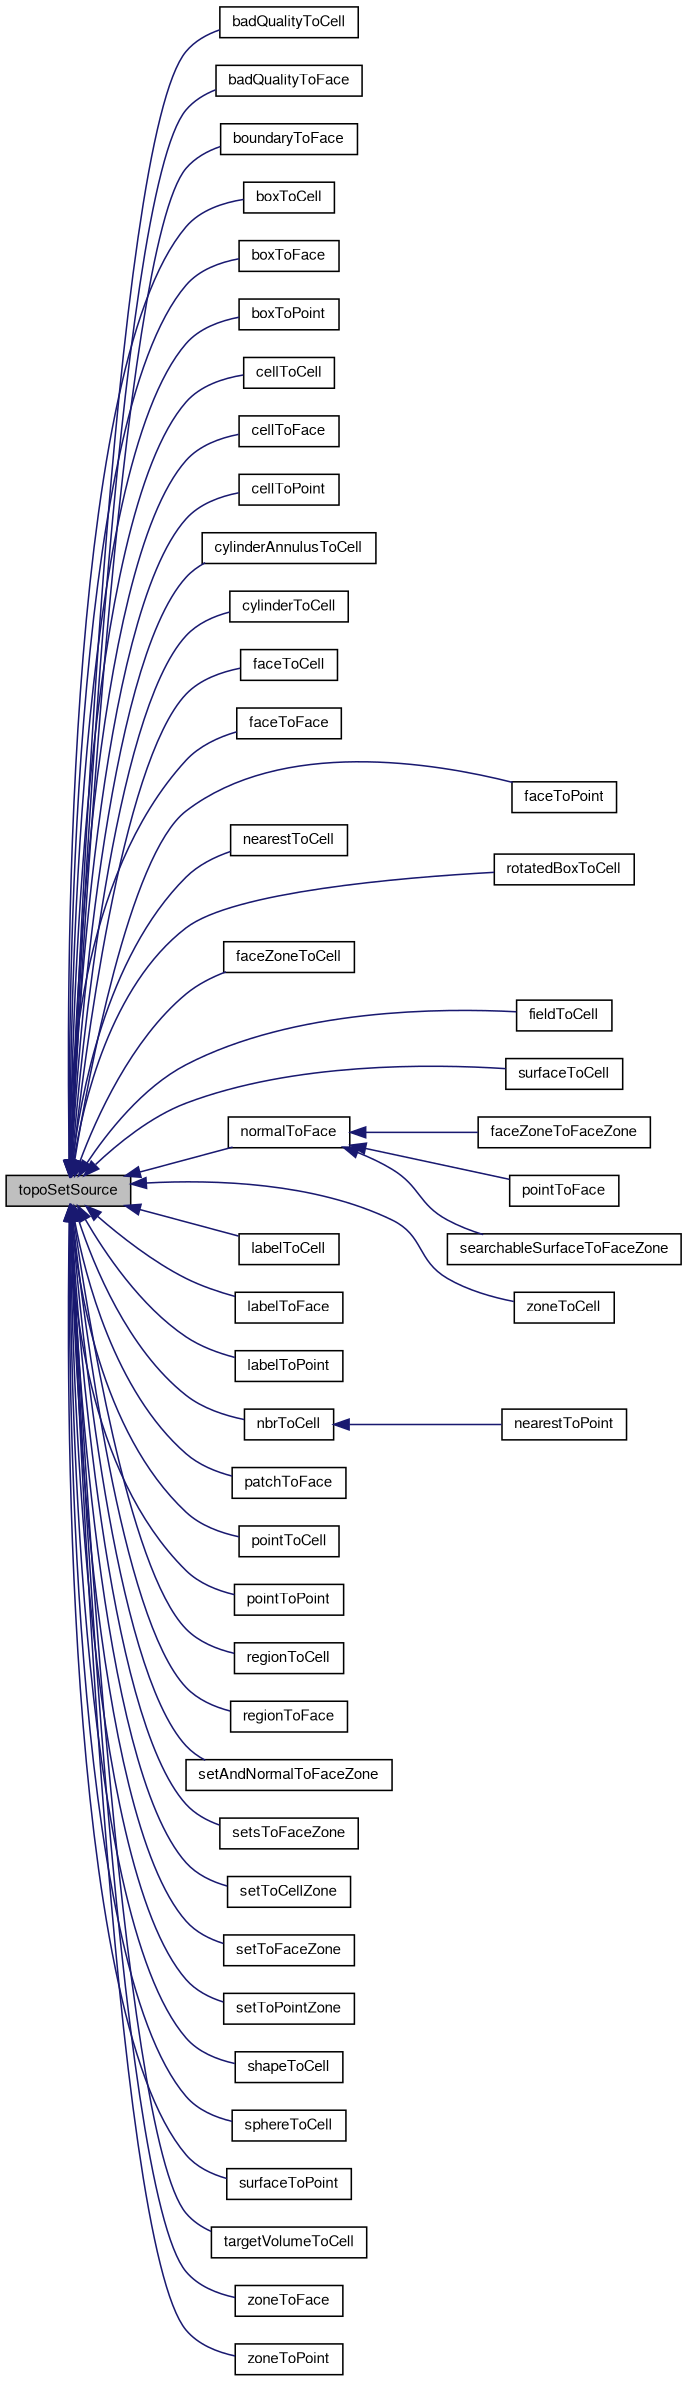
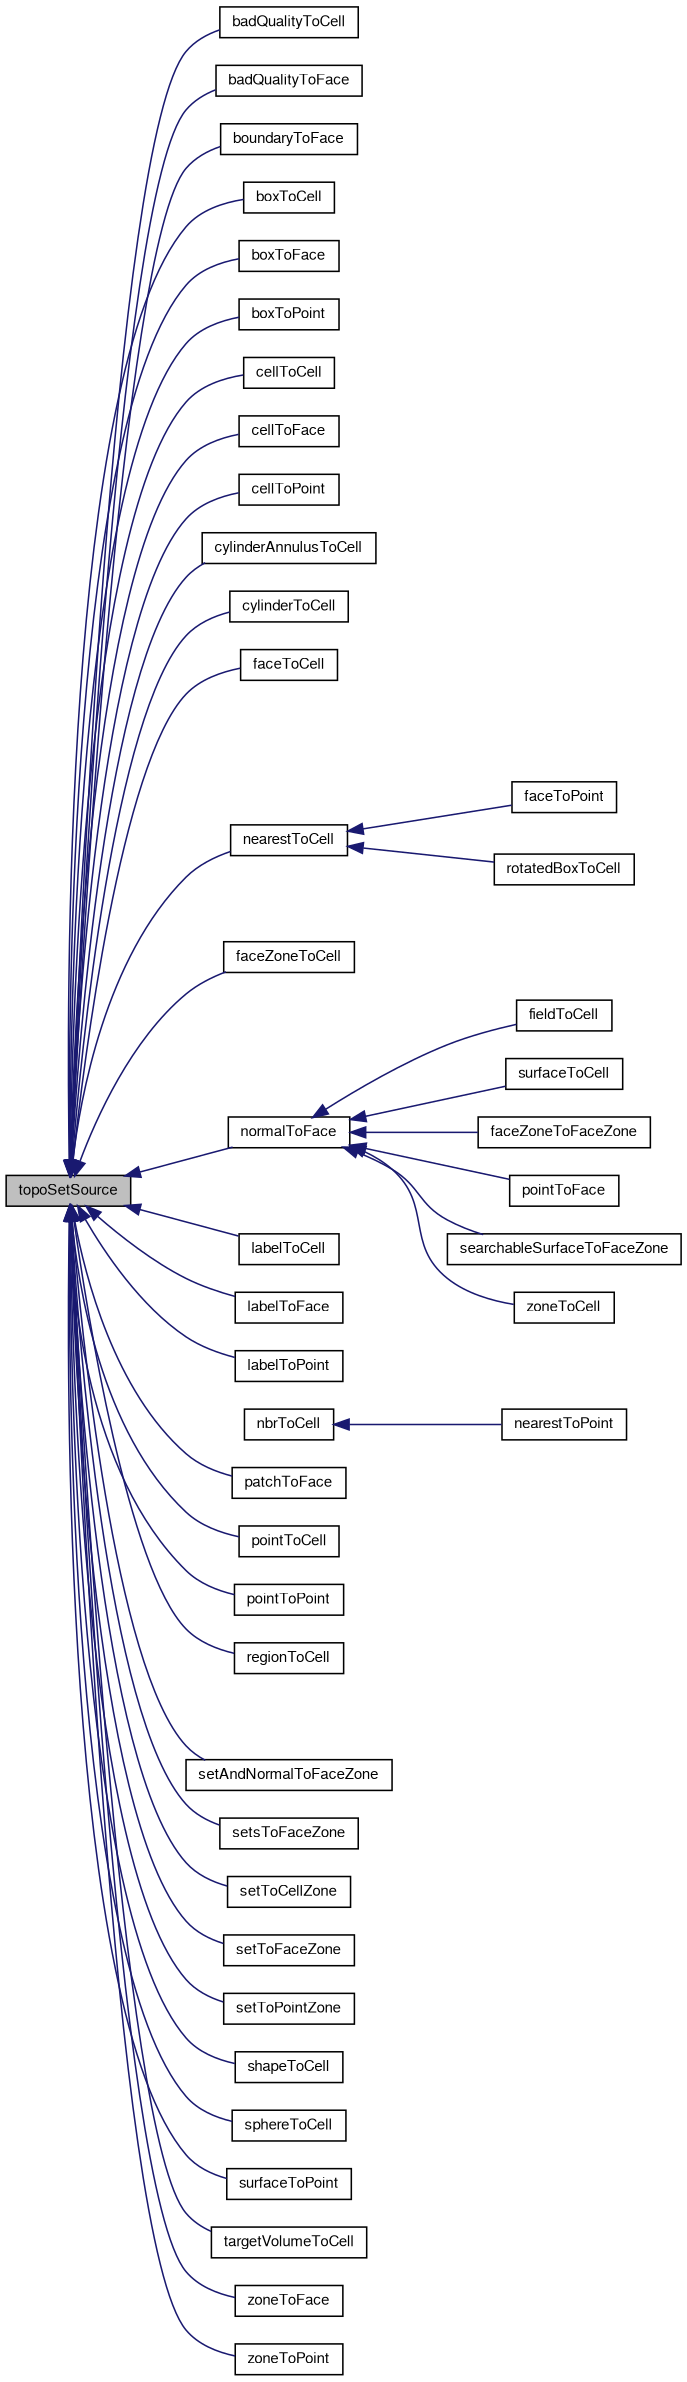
  digraph {
    rankdir=LR
    node [color=black fontname=FreeSans fontsize=10 shape=record]
    edge [color=midnightblue dir=back fontname=FreeSans fontsize=10 labelfontname=FreeSans labelfontsize=10 style=solid]
    n1 [fillcolor=grey75 fontcolor=black height=0.2 label=topoSetSource style=filled width=0.4]
    n2 [height=0.2 label=badQualityToCell width=0.4]
    n3 [height=0.2 label=badQualityToFace width=0.4]
    n4 [height=0.2 label=boundaryToFace width=0.4]
    n5 [height=0.2 label=boxToCell width=0.4]
    n6 [height=0.2 label=boxToFace width=0.4]
    n7 [height=0.2 label=boxToPoint width=0.4]
    n8 [height=0.2 label=cellToCell width=0.4]
    n9 [height=0.2 label=cellToFace width=0.4]
    n10 [height=0.2 label=cellToPoint width=0.4]
    n11 [height=0.2 label=cylinderAnnulusToCell width=0.4]
    n12 [height=0.2 label=cylinderToCell width=0.4]
    n13 [height=0.2 label=faceToCell width=0.4]
-   n14 [height=0.2 label=faceToFace width=0.4]
    n15 [height=0.2 label=faceToPoint width=0.4]
    n16 [height=0.2 label=faceZoneToCell width=0.4]
    n17 [height=0.2 label=fieldToCell width=0.4]
    n18 [height=0.2 label=labelToCell width=0.4]
    n19 [height=0.2 label=labelToFace width=0.4]
    n20 [height=0.2 label=labelToPoint width=0.4]
    n21 [height=0.2 label=nbrToCell width=0.4]
    n22 [height=0.2 label=nearestToCell width=0.4]
    n23 [height=0.2 label=normalToFace width=0.4]
    n24 [height=0.2 label=patchToFace width=0.4]
    n25 [height=0.2 label=pointToCell width=0.4]
    n26 [height=0.2 label=pointToPoint width=0.4]
    n27 [height=0.2 label=regionToCell width=0.4]
-   n28 [height=0.2 label=regionToFace width=0.4]
    n29 [height=0.2 label=rotatedBoxToCell width=0.4]
    n30 [height=0.2 label=setAndNormalToFaceZone width=0.4]
    n31 [height=0.2 label=setsToFaceZone width=0.4]
    n32 [height=0.2 label=setToCellZone width=0.4]
    n33 [height=0.2 label=setToFaceZone width=0.4]
    n34 [height=0.2 label=setToPointZone width=0.4]
    n35 [height=0.2 label=shapeToCell width=0.4]
    n36 [height=0.2 label=sphereToCell width=0.4]
    n37 [height=0.2 label=surfaceToCell width=0.4]
    n38 [height=0.2 label=surfaceToPoint width=0.4]
    n39 [height=0.2 label=targetVolumeToCell width=0.4]
    n40 [height=0.2 label=zoneToCell width=0.4]
    n41 [height=0.2 label=zoneToFace width=0.4]
    n42 [height=0.2 label=zoneToPoint width=0.4]
    n43 [height=0.2 label=faceZoneToFaceZone width=0.4]
    n44 [height=0.2 label=nearestToPoint width=0.4]
    n45 [height=0.2 label=pointToFace width=0.4]
    n46 [height=0.2 label=searchableSurfaceToFaceZone width=0.4]
    n1 -> n2
    n1 -> n3
    n1 -> n4
    n1 -> n5
    n1 -> n6
    n1 -> n7
    n1 -> n8
    n1 -> n9
    n1 -> n10
    n1 -> n11
    n1 -> n12
    n1 -> n13
-   n1 -> n14
-   n1 -> n15
+   n22 -> n15
    n1 -> n16
-   n1 -> n17
+   n23 -> n17
    n1 -> n18
    n1 -> n19
    n1 -> n20
-   n1 -> n21
    n1 -> n22
    n1 -> n23
    n1 -> n24
    n1 -> n25
    n1 -> n26
    n1 -> n27
-   n1 -> n28
-   n1 -> n29
+   n22 -> n29
    n1 -> n30
    n1 -> n31
    n1 -> n32
    n1 -> n33
    n1 -> n34
    n1 -> n35
    n1 -> n36
-   n1 -> n37
+   n23 -> n37
    n1 -> n38
    n1 -> n39
-   n1 -> n40
+   n23 -> n40
    n1 -> n41
    n1 -> n42
    n21 -> n44
    n23 -> n43
    n23 -> n45
    n23 -> n46
  }
